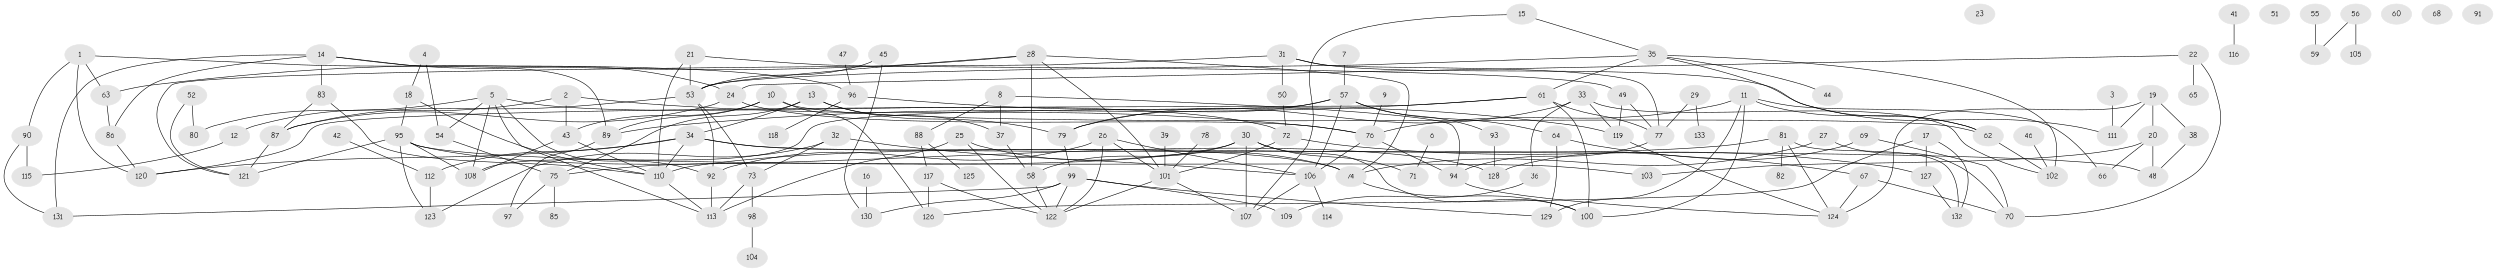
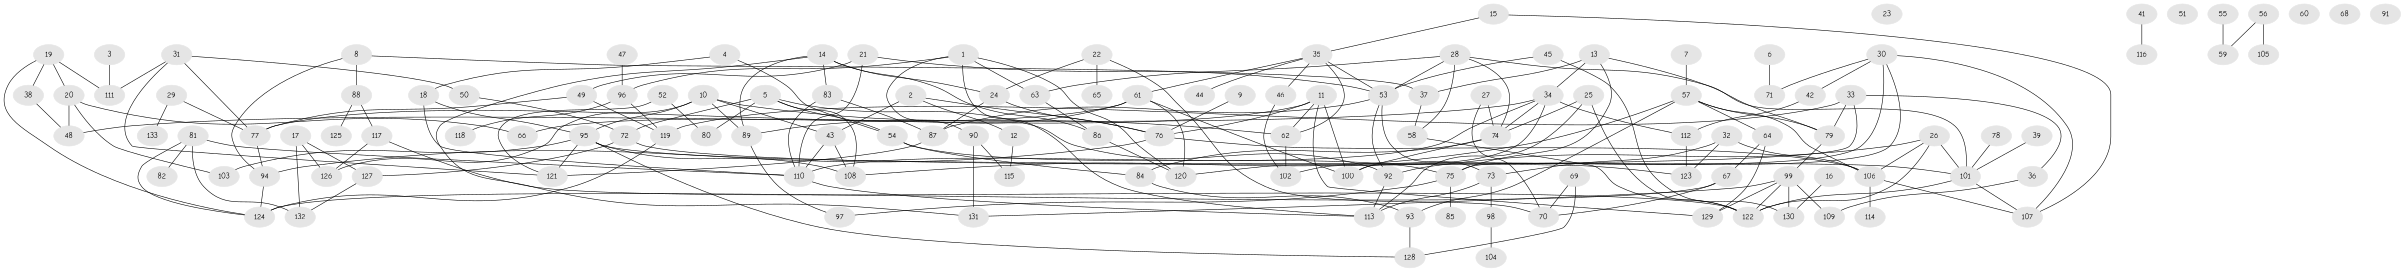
  graph {
    fontname="Comic Neue"
    node [color=gray90 fontname="Comic Neue" style=filled]
    edge [fontname="Comic Neue"]
    1
    63
    90
    96
    113
    120
    86
    115
    131
    119
    118
    2
    12
    43
    76
    108
    110
    94
    106
    3
    111
    4
    18
    54
    95
    75
+   84
    5
    72
    80
    92
    127
    101
    6
    71
    7
    57
    79
    64
    93
    8
    37
    88
    58
    117
    125
    124
    9
    10
    62
    89
    126
    102
    97
    103
    121
    123
    128
    11
    66
    129
    100
    36
    109
    13
    34
    48
    74
    112
    85
    99
    14
    24
    83
    87
    15
    35
    107
    53
    44
    61
    16
    130
    17
    132
    38
    19
    20
    21
    49
    77
    73
    22
    65
    70
    23
    25
    122
    26
    114
    27
    28
    29
    133
    30
    42
    31
    50
    32
    98
    33
    39
    41
    116
    45
    46
    47
    51
    52
    55
    59
    56
    105
    67
    60
    68
    69
    104
    78
    81
    82
    91
    1 -- 63
    1 -- 90
    1 -- 96
-   5 -- 113
+   1 -- 113
    1 -- 120
    63 -- 86
    90 -- 115
    90 -- 131
    96 -- 119
    96 -- 118
    86 -- 120
    119 -- 124
    2 -- 12
    2 -- 43
    2 -- 76
    12 -- 115
    43 -- 108
    43 -- 110
    76 -- 94
    76 -- 106
    110 -- 113
    94 -- 124
    106 -- 107
    106 -- 114
    3 -- 111
    4 -- 18
    4 -- 54
    18 -- 110
    18 -- 95
    54 -- 75
+   54 -- 84
    95 -- 108
    95 -- 103
    95 -- 121
    95 -- 123
    95 -- 128
    75 -- 97
    75 -- 85
+   84 -- 93
    5 -- 108
    5 -- 54
    5 -- 72
    5 -- 80
    5 -- 92
    72 -- 127
    72 -- 101
    92 -- 113
    127 -- 132
    101 -- 107
    101 -- 122
    6 -- 71
    7 -- 57
    57 -- 108
    57 -- 106
    57 -- 79
    57 -- 64
    57 -- 93
    79 -- 99
    64 -- 129
    64 -- 67
    93 -- 128
    8 -- 94
    8 -- 37
    8 -- 88
    37 -- 58
    88 -- 117
    88 -- 125
    58 -- 122
    117 -- 126
    117 -- 122
    9 -- 76
    10 -- 43
+   10 -- 95
    10 -- 62
    10 -- 89
    10 -- 126
    62 -- 102
    89 -- 97
    11 -- 76
    11 -- 62
    11 -- 66
    11 -- 129
    11 -- 100
    36 -- 109
    13 -- 75
    13 -- 79
    13 -- 37
    13 -- 34
    34 -- 120
    34 -- 110
    34 -- 48
    34 -- 74
    34 -- 112
+   74 -- 84
    74 -- 100
    112 -- 123
    99 -- 131
    99 -- 129
    99 -- 109
    99 -- 130
    99 -- 122
    14 -- 86
    14 -- 131
    14 -- 89
    14 -- 24
    14 -- 83
    24 -- 76
    24 -- 87
    83 -- 110
    83 -- 87
    87 -- 121
    15 -- 35
    15 -- 107
    35 -- 62
-   35 -- 102
+   35 -- 46
    35 -- 53
    35 -- 44
    35 -- 61
    53 -- 92
    53 -- 87
    53 -- 73
    61 -- 120
    61 -- 89
    61 -- 100
    61 -- 77
    16 -- 130
    17 -- 127
    17 -- 126
    17 -- 132
    38 -- 48
    19 -- 111
    19 -- 124
    19 -- 38
    19 -- 20
    20 -- 103
    20 -- 66
    20 -- 48
    21 -- 110
    21 -- 53
    21 -- 49
    49 -- 119
    49 -- 77
    77 -- 94
    73 -- 113
    73 -- 98
    22 -- 24
    22 -- 65
    22 -- 70
    25 -- 113
    25 -- 74
    25 -- 122
    26 -- 106
    26 -- 92
    26 -- 101
    26 -- 122
    27 -- 74
    27 -- 70
    28 -- 63
    28 -- 101
    28 -- 58
    28 -- 74
    28 -- 53
    29 -- 77
    29 -- 133
    30 -- 75
    30 -- 71
    30 -- 100
    30 -- 107
-   30 -- 58
+   30 -- 42
    42 -- 112
    31 -- 111
    31 -- 121
    31 -- 77
    31 -- 50
    50 -- 72
    32 -- 106
    32 -- 123
    32 -- 73
    98 -- 104
    33 -- 119
    33 -- 79
    33 -- 102
    33 -- 36
    39 -- 101
    41 -- 116
    45 -- 53
    45 -- 130
    46 -- 102
    47 -- 96
    52 -- 80
    52 -- 121
    55 -- 59
    56 -- 59
    56 -- 105
    67 -- 124
    67 -- 70
    69 -- 128
    69 -- 70
    78 -- 101
    81 -- 110
    81 -- 124
    81 -- 132
    81 -- 82
  }
